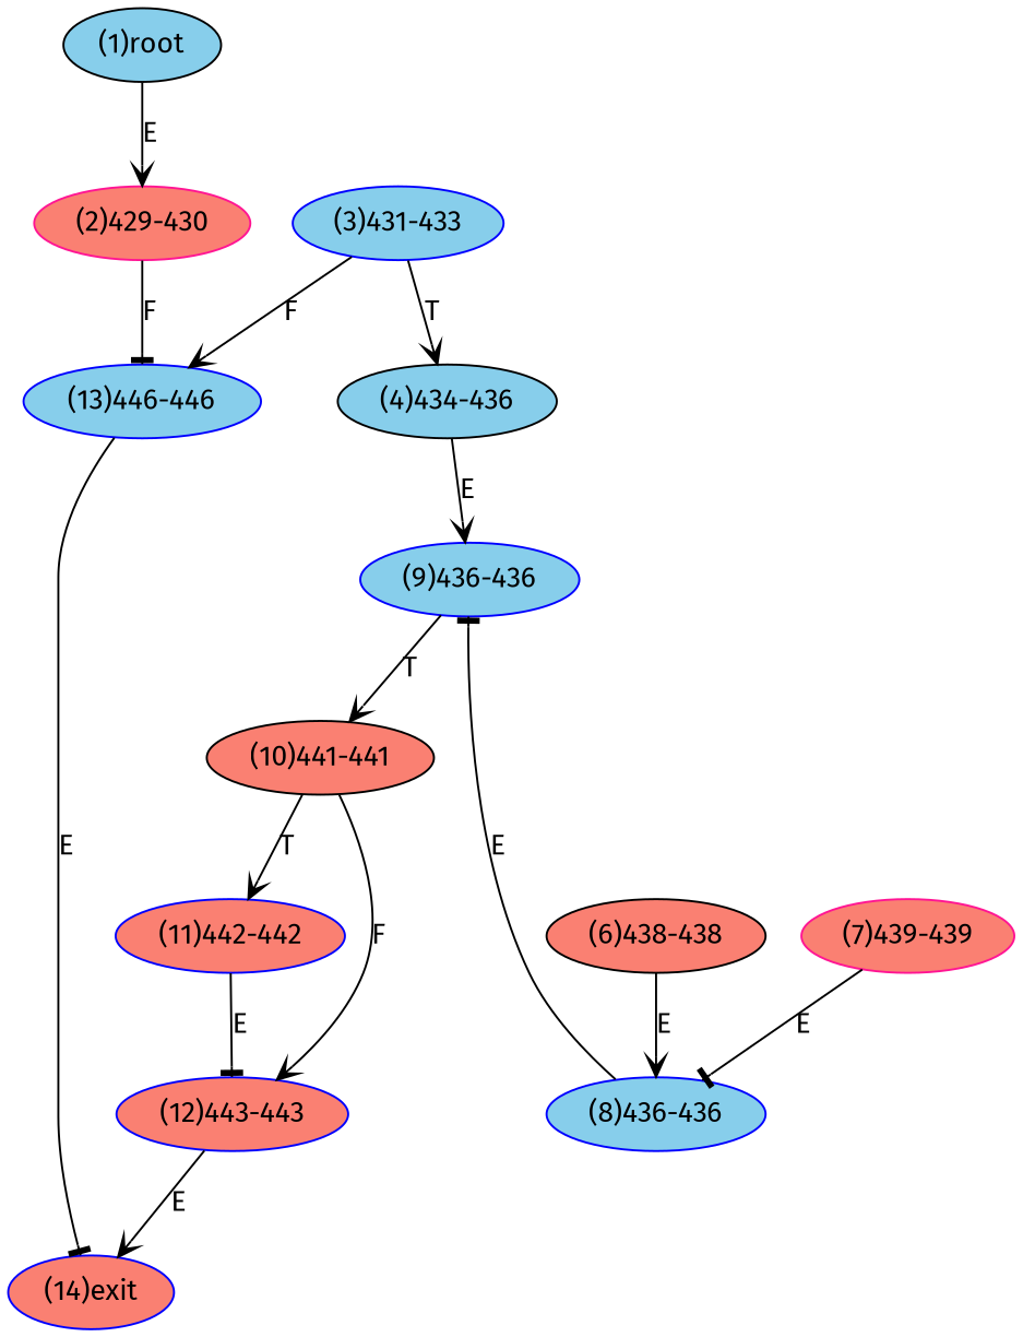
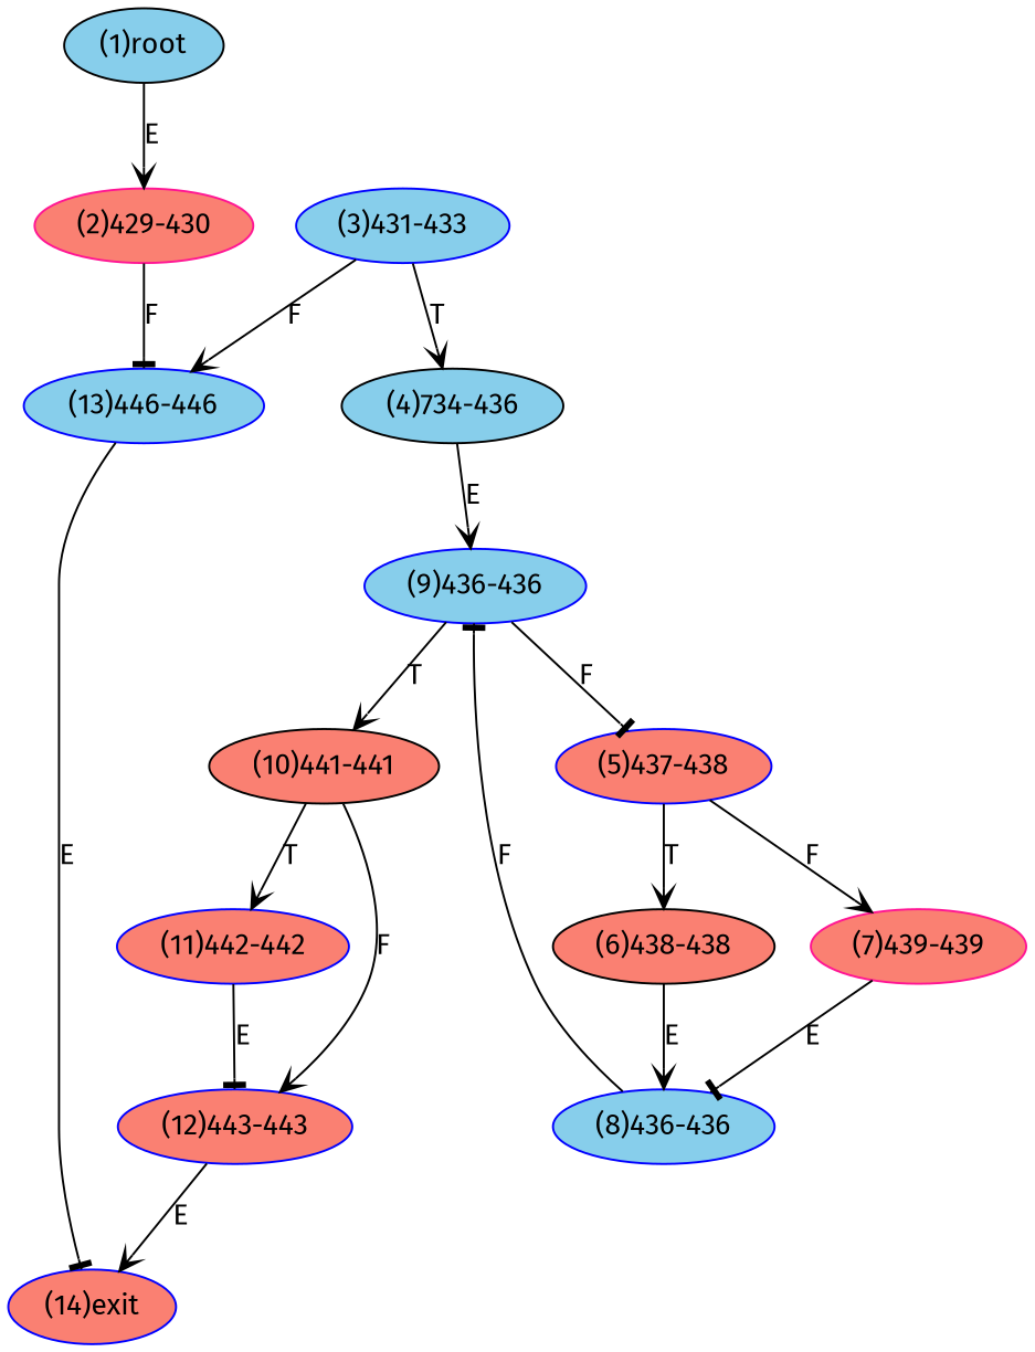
  digraph {
    fontname="Fira Sans"
    node [color=blue fillcolor=salmon fontname="Fira Sans" style=filled]
    edge [arrowhead=vee fontname="Fira Sans"]
    n1 [color=black fillcolor=skyblue label="(1)root"]
    n2 [color=deeppink label="(2)429-430"]
    n3 [fillcolor=skyblue label="(13)446-446"]
    n4 [fillcolor=skyblue label="(3)431-433"]
-   n5 [color=black fillcolor=skyblue label="(4)434-436"]
+   n5 [color=black fillcolor=skyblue label="(4)734-436"]
    n6 [label="(14)exit"]
    n7 [fillcolor=skyblue label="(9)436-436"]
+   n8 [label="(5)437-438"]
    n9 [color=black label="(10)441-441"]
    n10 [color=black label="(6)438-438"]
    n11 [color=deeppink label="(7)439-439"]
    n12 [fillcolor=skyblue label="(8)436-436"]
    n13 [label="(11)442-442"]
    n14 [label="(12)443-443"]
    n1 -> n2 [label=E]
    n2 -> n3 [arrowhead=tee label=F]
    n3 -> n6 [arrowhead=tee label=E]
    n4 -> n3 [label=F]
    n4 -> n5 [label=T]
    n5 -> n7 [label=E]
+   n7 -> n8 [arrowhead=tee label=F]
    n7 -> n9 [label=T]
+   n8 -> n10 [label=T]
+   n8 -> n11 [label=F]
    n9 -> n13 [label=T]
    n9 -> n14 [label=F]
    n10 -> n12 [label=E]
    n11 -> n12 [arrowhead=tee label=E]
-   n12 -> n7 [arrowhead=tee label=E]
+   n12 -> n7 [arrowhead=tee label=F]
    n13 -> n14 [arrowhead=tee label=E]
    n14 -> n6 [label=E]
  }
